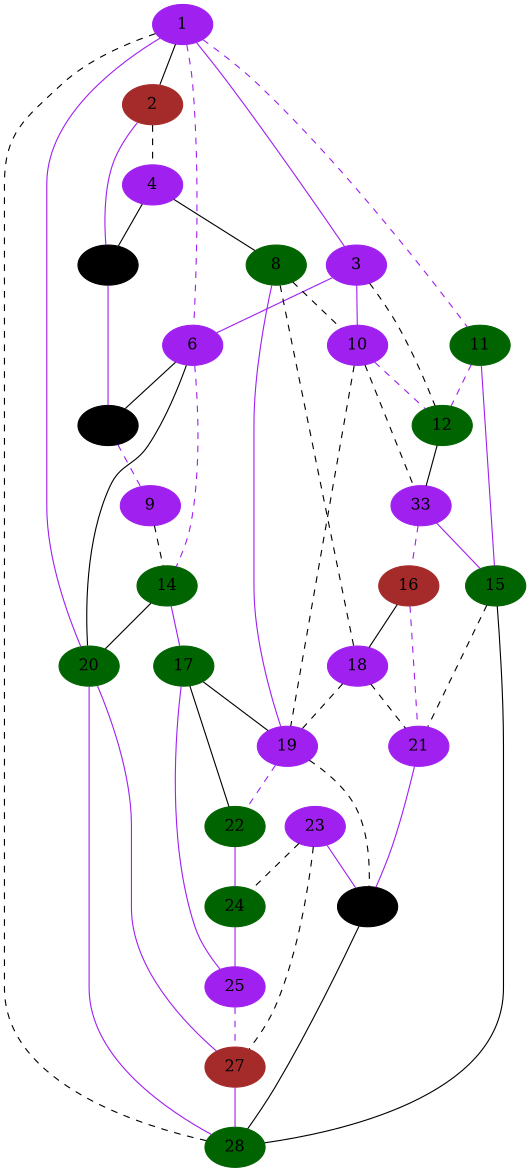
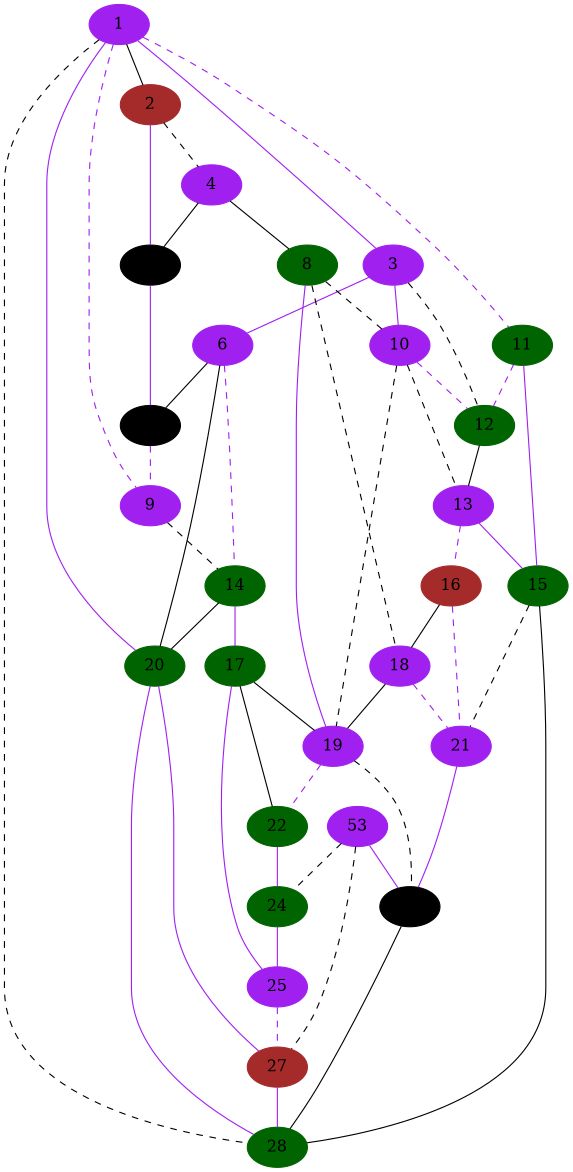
  graph {
    node [color=purple style=filled]
    edge [color=purple style=solid weight=1.0]
    2 [color=brown]
    1
    3
    6
    11 [color=darkgreen]
    20 [color=darkgreen]
    28 [color=darkgreen]
    4
    5 [color=black]
    10
    12 [color=darkgreen]
    7 [color=black]
    14 [color=darkgreen]
    15 [color=darkgreen]
    27 [color=brown]
    8 [color=darkgreen]
    19
-   13 [label=33]
+   13
    18
    9
    17 [color=darkgreen]
    21
    22 [color=darkgreen]
    26 [color=black]
    16 [color=brown]
    25
    24 [color=darkgreen]
-   23
+   23 [label=53]
    2 -- 4 [color=black style=dashed]
    2 -- 5
    1 -- 2 [color=black]
    1 -- 3
-   1 -- 6 [style=dashed]
+   1 -- 9 [style=dashed]
    1 -- 11 [style=dashed]
    1 -- 20
    1 -- 28 [color=black style=dashed]
    3 -- 6
    3 -- 10
    3 -- 12 [color=black style=dashed]
    6 -- 20 [color=black]
    6 -- 7 [color=black]
    6 -- 14 [style=dashed]
    11 -- 12 [style=dashed]
    11 -- 15
    20 -- 28
    20 -- 27
    4 -- 5 [color=black]
    4 -- 8 [color=black]
    5 -- 7 [weight=2.0]
    10 -- 12 [style=dashed]
    10 -- 19 [color=black style=dashed]
    10 -- 13 [color=black style=dashed]
    12 -- 13 [color=black]
    7 -- 9 [style=dashed]
    14 -- 20 [color=black]
    14 -- 17
    15 -- 28 [color=black]
    15 -- 21 [color=black style=dashed]
    27 -- 28
    8 -- 10 [color=black style=dashed]
    8 -- 19
    8 -- 18 [color=black style=dashed]
    19 -- 22 [style=dashed]
    19 -- 26 [color=black style=dashed]
    13 -- 15
    13 -- 16 [style=dashed]
-   18 -- 19 [color=black style=dashed]
-   18 -- 21 [color=black style=dashed]
+   18 -- 19 [color=black]
+   18 -- 21 [style=dashed]
    9 -- 14 [color=black style=dashed]
    17 -- 19 [color=black]
    17 -- 22 [color=black]
    17 -- 25
    21 -- 26
    22 -- 24
    26 -- 28 [color=black]
    16 -- 18 [color=black weight=2.0]
    16 -- 21 [style=dashed]
    25 -- 27 [style=dashed]
    24 -- 25 [weight=2.0]
    23 -- 27 [color=black style=dashed]
    23 -- 26
    23 -- 24 [color=black style=dashed]
  }
